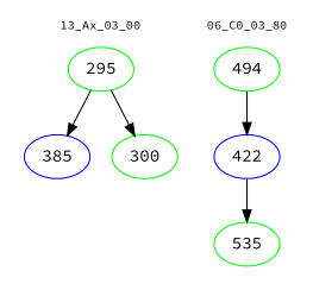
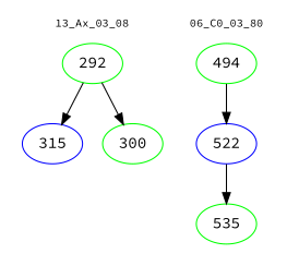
  digraph {
    fontname="Source Code Pro"
    node [color=green fontname="Source Code Pro"]
    edge [color=black fontname="Source Code Pro"]
-   n1 [label=295]
-   n2 [color=blue label=385]
+   n1 [label=292]
+   n2 [color=blue label=315]
    n3 [label=300]
    n4 [label=494]
    n5 [label=535]
-   n6 [color=blue label=422]
+   n6 [color=blue label=522]
    subgraph cluster_1 {
      color=white
      fontsize=10
-     label="13_Ax_03_00"
+     label="13_Ax_03_08"
      n1
      n2
      n3
    }
    subgraph cluster_2 {
      color=white
      fontsize=10
      label="06_C0_03_80"
      n4
      n5
      n6
    }
    n1 -> n2
    n1 -> n3
    n4 -> n6
    n6 -> n5
  }
